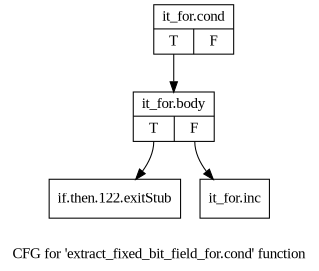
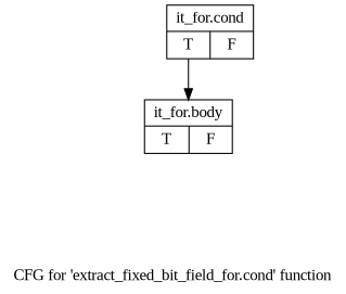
  digraph {
    fontname="Liberation Serif"
    label="CFG for 'extract_fixed_bit_field_for.cond' function"
    node [fontname="Liberation Serif" shape=record]
    edge [fontname="Liberation Serif" tailport=s0]
    n1 [label="{it_for.cond|{<s0>T|<s1>F}}"]
    n2 [label="{it_for.body|{<s0>T|<s1>F}}"]
-   n3 [label="{if.then.122.exitStub}"]
-   n4 [label="{it_for.inc}"]
    n1 -> n2
-   n2 -> n3
-   n2 -> n4 [tailport=s1]
  }
